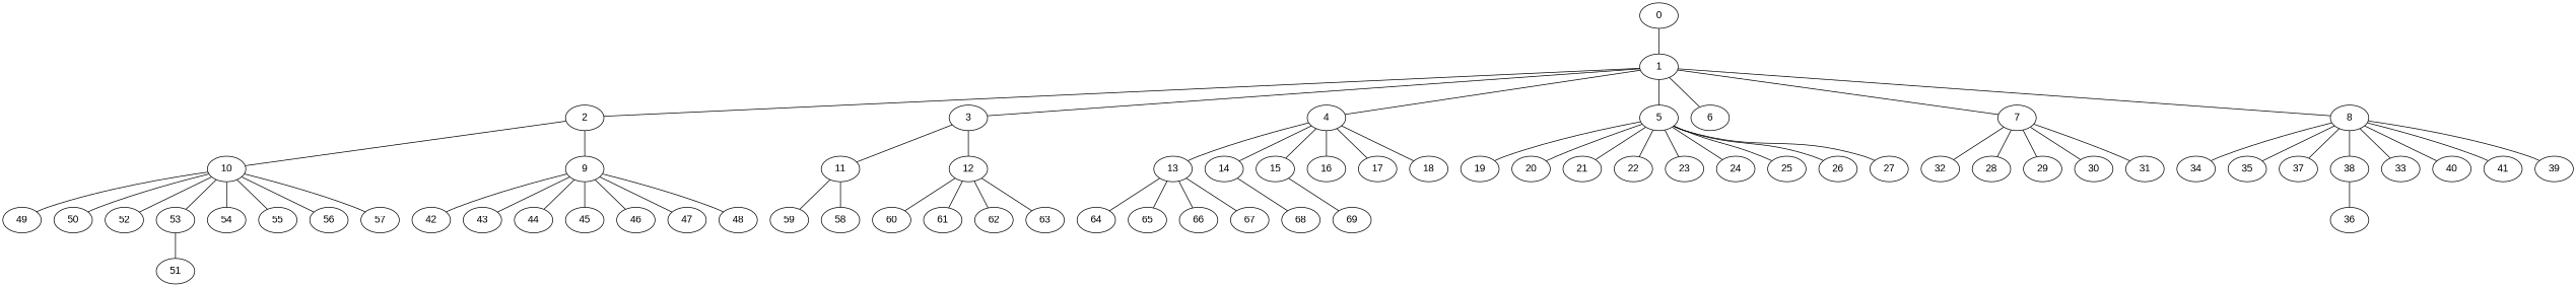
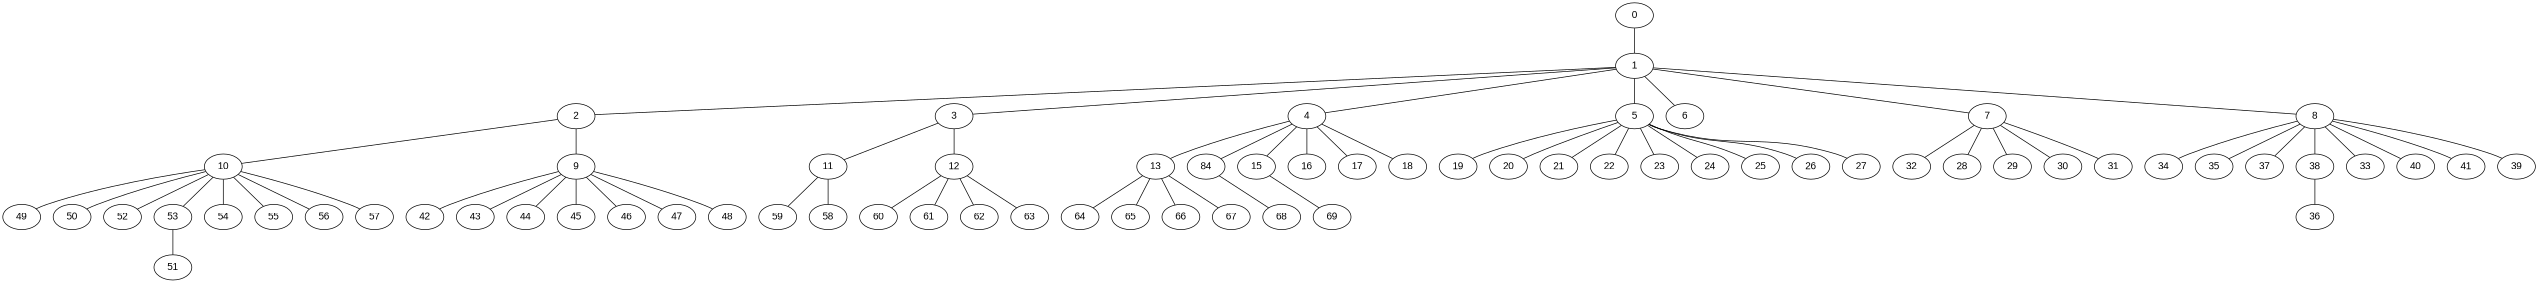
  graph {
    fontname="Liberation Sans"
    node [fontname="Liberation Sans"]
    edge [fontname="Liberation Sans"]
    0
    1
    2
    3
    4
    5
    6
    7
    8
    10
    9
    11
    12
    13
-   14
+   14 [label=84]
    15
    16
    17
    18
    19
    20
    21
    22
    23
    24
    25
    26
    27
    32
    28
    29
    30
    31
    34
    35
    37
    38
    33
    40
    41
    39
    49
    50
    52
    53
    54
    55
    56
    57
    42
    43
    44
    45
    46
    47
    48
    59
    58
    60
    61
    62
    63
    64
    65
    66
    67
    68
    69
    36
    51
    0 -- 1
    1 -- 2
    1 -- 3
    1 -- 4
    1 -- 5
    1 -- 6
    1 -- 7
    1 -- 8
    2 -- 10
    2 -- 9
    3 -- 11
    3 -- 12
    4 -- 13
    4 -- 14
    4 -- 15
    4 -- 16
    4 -- 17
    4 -- 18
    5 -- 19
    5 -- 20
    5 -- 21
    5 -- 22
    5 -- 23
    5 -- 24
    5 -- 25
    5 -- 26
    5 -- 27
    7 -- 32
    7 -- 28
    7 -- 29
    7 -- 30
    7 -- 31
    8 -- 34
    8 -- 35
    8 -- 37
    8 -- 38
    8 -- 33
    8 -- 40
    8 -- 41
    8 -- 39
    10 -- 49
    10 -- 50
    10 -- 52
    10 -- 53
    10 -- 54
    10 -- 55
    10 -- 56
    10 -- 57
    9 -- 42
    9 -- 43
    9 -- 44
    9 -- 45
    9 -- 46
    9 -- 47
    9 -- 48
    11 -- 59
    11 -- 58
    12 -- 60
    12 -- 61
    12 -- 62
    12 -- 63
    13 -- 64
    13 -- 65
    13 -- 66
    13 -- 67
    14 -- 68
    15 -- 69
    38 -- 36
    53 -- 51
  }
